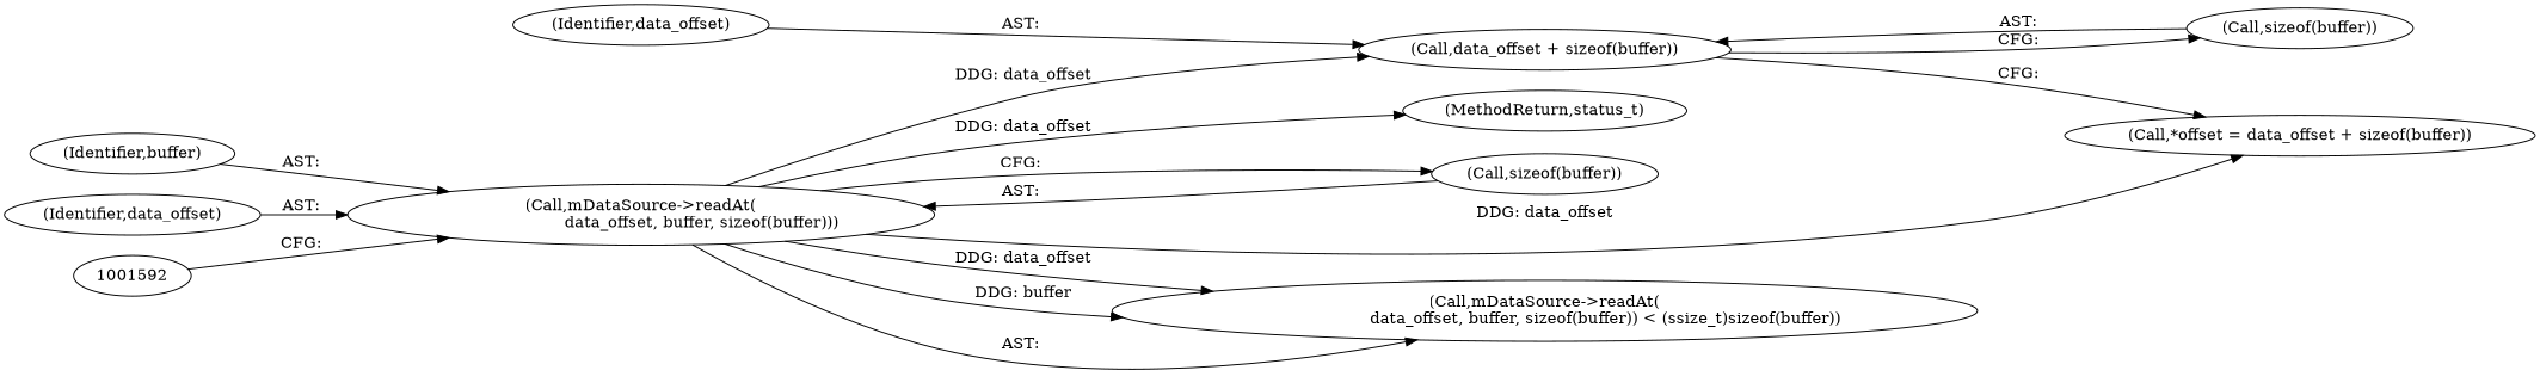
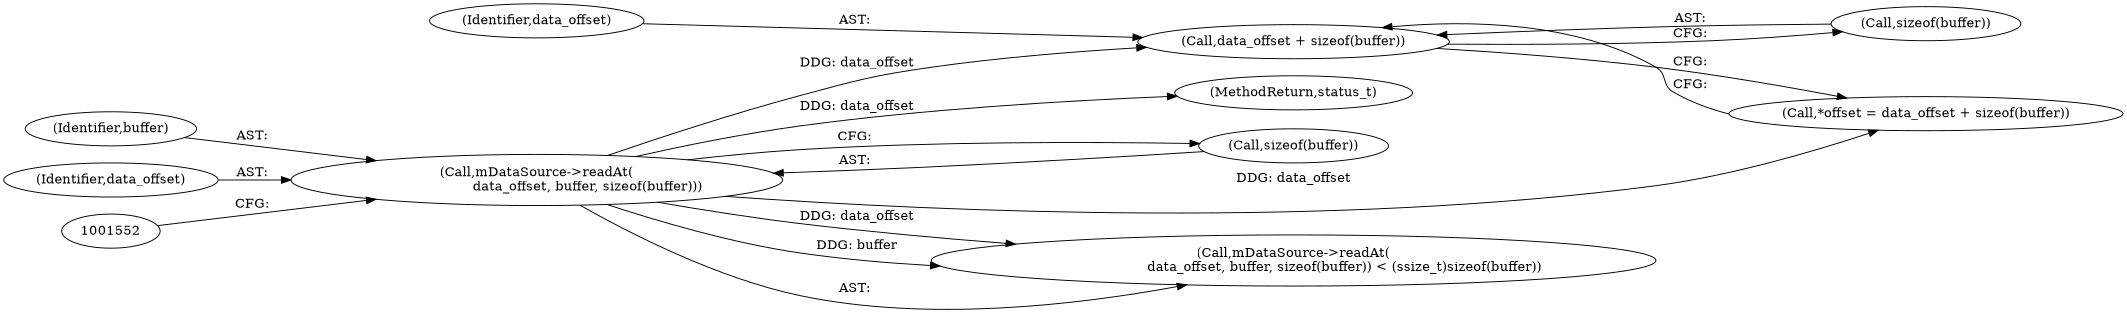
  digraph {
    rankdir=LR
    n1 [label="(Call,data_offset + sizeof(buffer))"]
    n2 [label="(Call,sizeof(buffer))"]
    n3 [label="(Call,*offset = data_offset + sizeof(buffer))"]
    n4 [label="(MethodReturn,status_t)"]
    n5 [label="(Call,mDataSource->readAt(\n                        data_offset, buffer, sizeof(buffer)))"]
    n6 [label="(Call,mDataSource->readAt(\n                        data_offset, buffer, sizeof(buffer)) < (ssize_t)sizeof(buffer))"]
    n7 [label="(Call,sizeof(buffer))"]
    n8 [label="(Identifier,data_offset)"]
    n9 [label="(Identifier,buffer)"]
    n10 [label="(Identifier,data_offset)"]
-   1001592
+   1001592 [label=1001552]
    n1 -> n2 [label="CFG: "]
    n1 -> n3 [label="CFG: "]
    n2 -> n1 [label="AST: "]
+   n3 -> n1 [label="CFG: "]
    n5 -> n1 [label="DDG: data_offset"]
    n5 -> n3 [label="DDG: data_offset"]
    n5 -> n4 [label="DDG: data_offset"]
    n5 -> n6 [label="AST: "]
    n5 -> n6 [label="DDG: data_offset"]
    n5 -> n6 [label="DDG: buffer"]
    n5 -> n7 [label="CFG: "]
    n7 -> n5 [label="AST: "]
    n8 -> n1 [label="AST: "]
    n9 -> n5 [label="AST: "]
    n10 -> n5 [label="AST: "]
    1001592 -> n5 [label="CFG: "]
  }
